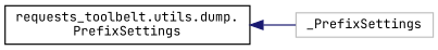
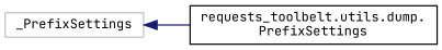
  digraph {
    rankdir=LR
    fontname="JetBrains Mono"
    node [fillcolor=white fontname="JetBrains Mono" fontsize=10 shape=record style=filled]
    n1 [color=grey75 height=0.2 label=_PrefixSettings width=0.4]
    n2 [color=black height=0.2 label="requests_toolbelt.utils.dump.\lPrefixSettings" width=0.4]
-   n2 -> n1 [color=midnightblue dir=back fontname="JetBrains Mono" fontsize=10 labelfontname=Helvetica labelfontsize=10 style=solid]
+   n1 -> n2 [color=midnightblue dir=back fontname="JetBrains Mono" fontsize=10 labelfontname=Helvetica labelfontsize=10 style=solid]
  }
